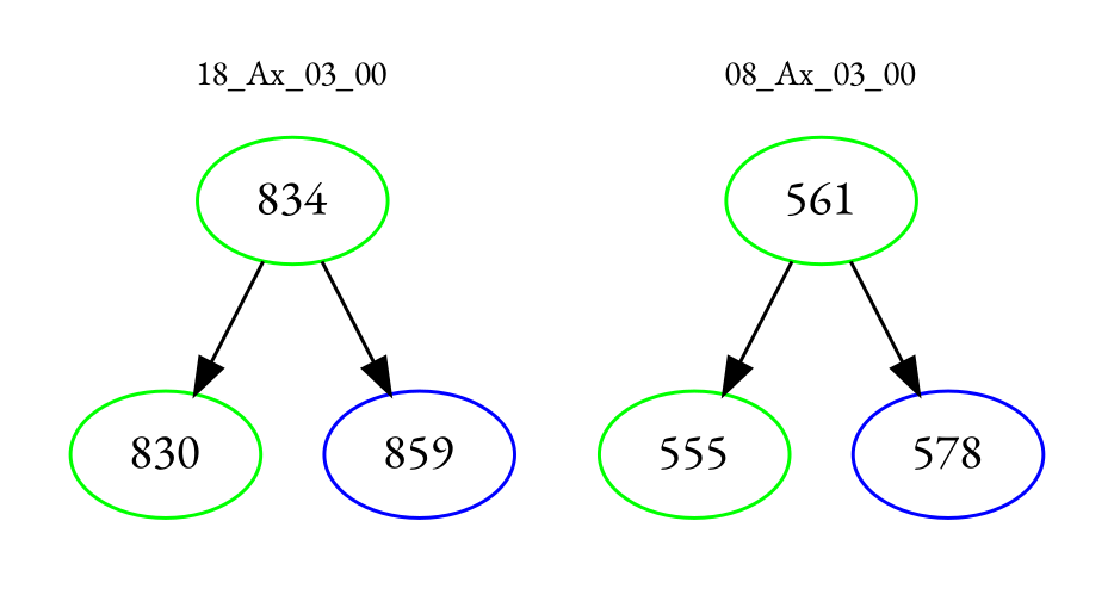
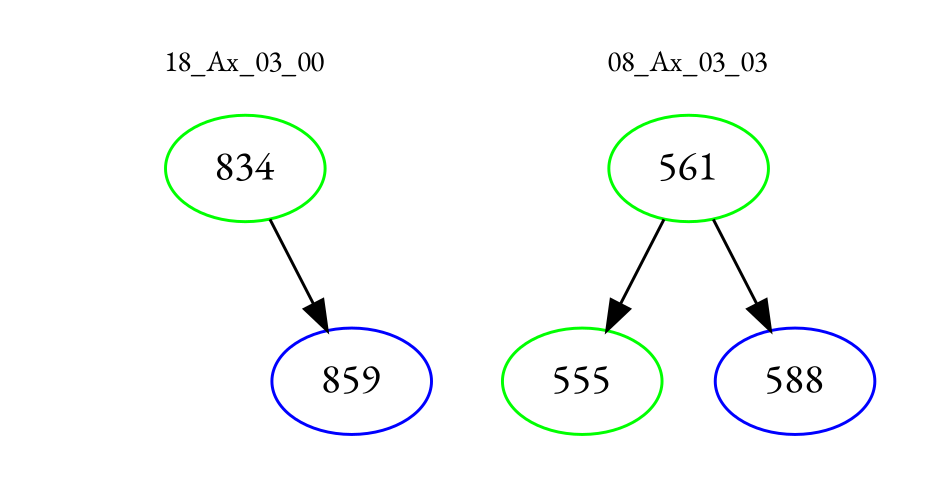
  digraph {
    fontname="EB Garamond"
    node [color=green fontname="EB Garamond"]
    edge [color=black fontname="EB Garamond"]
    n1 [label=834]
-   n2 [label=830]
    n3 [color=blue label=859]
    n4 [label=561]
    n5 [label=555]
-   n6 [color=blue label=578]
+   n6 [color=blue label=588]
    subgraph cluster_1 {
      color=white
      fontsize=10
      label="18_Ax_03_00"
      n1
-     n2
      n3
    }
    subgraph cluster_2 {
      color=white
      fontsize=10
-     label="08_Ax_03_00"
+     label="08_Ax_03_03"
      n4
      n5
      n6
    }
-   n1 -> n2
    n1 -> n3
    n4 -> n5
    n4 -> n6
  }
